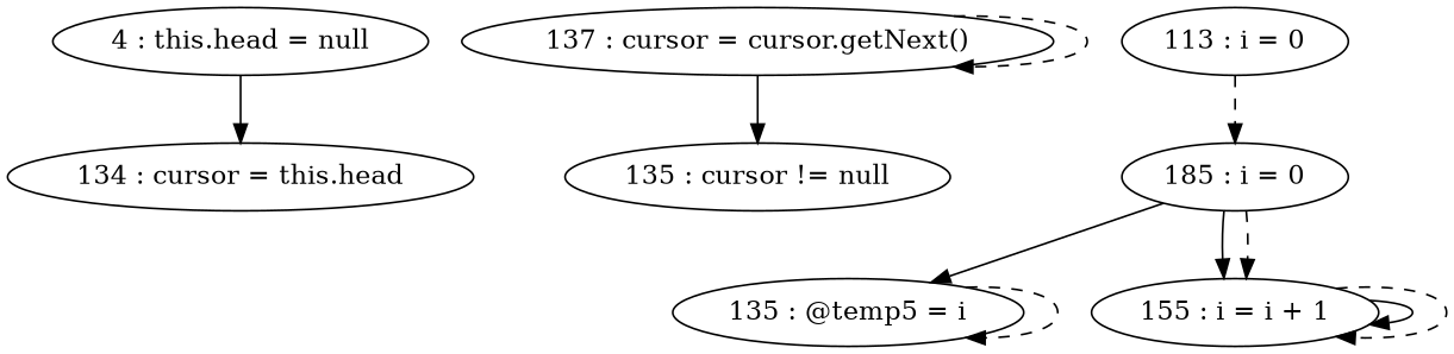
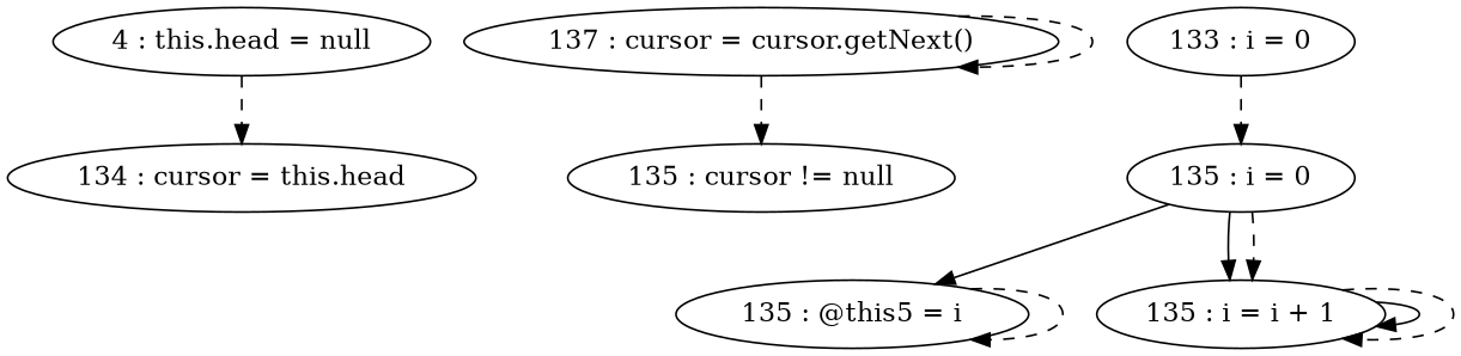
  digraph {
    "4 : this.head = null"
    "134 : cursor = this.head"
    "137 : cursor = cursor.getNext()"
    "135 : cursor != null"
-   "133 : i = 0" [label="113 : i = 0"]
-   "135 : i = 0" [label="185 : i = 0"]
-   "135 : @temp5 = i"
-   "135 : i = i + 1" [label="155 : i = i + 1"]
-   "4 : this.head = null" -> "134 : cursor = this.head"
+   "133 : i = 0"
+   "135 : i = 0"
+   "135 : @temp5 = i" [label="135 : @this5 = i"]
+   "135 : i = i + 1"
+   "4 : this.head = null" -> "134 : cursor = this.head" [style=dashed]
    "137 : cursor = cursor.getNext()" -> "137 : cursor = cursor.getNext()" [style=dashed]
-   "137 : cursor = cursor.getNext()" -> "135 : cursor != null"
+   "137 : cursor = cursor.getNext()" -> "135 : cursor != null" [style=dashed]
    "133 : i = 0" -> "135 : i = 0" [style=dashed]
    "135 : i = 0" -> "135 : @temp5 = i"
    "135 : i = 0" -> "135 : i = i + 1"
    "135 : i = 0" -> "135 : i = i + 1" [style=dashed]
    "135 : @temp5 = i" -> "135 : @temp5 = i" [style=dashed]
    "135 : i = i + 1" -> "135 : i = i + 1"
    "135 : i = i + 1" -> "135 : i = i + 1" [style=dashed]
  }
